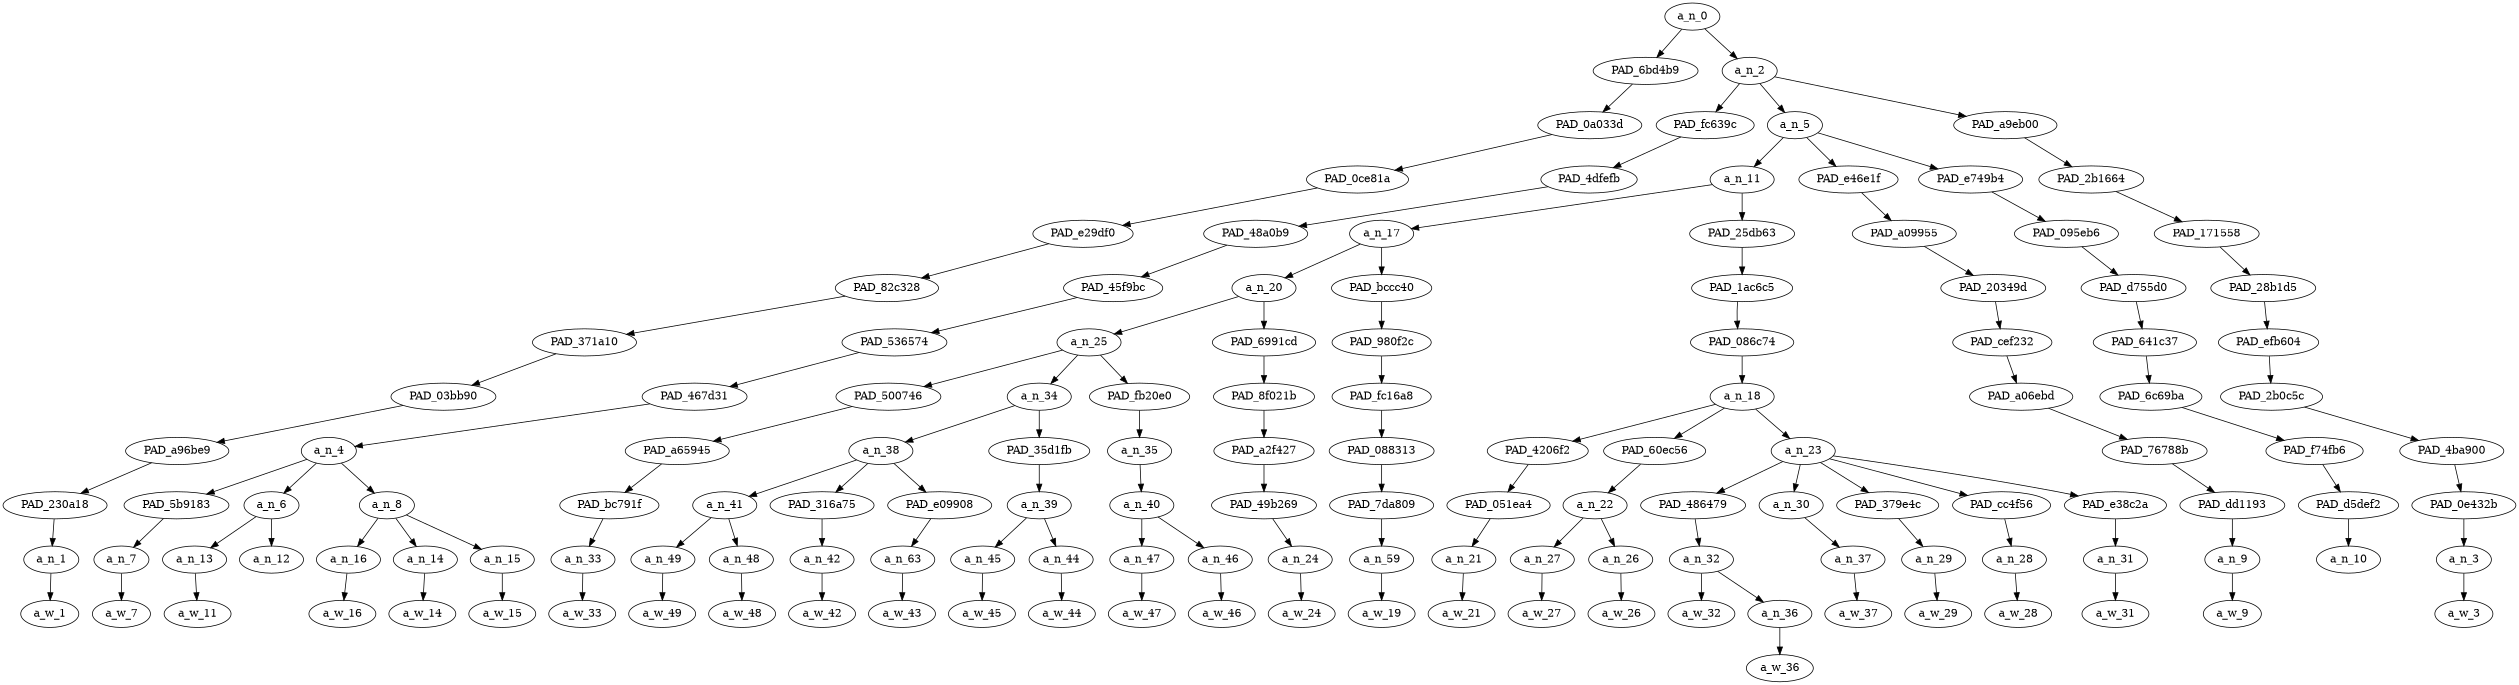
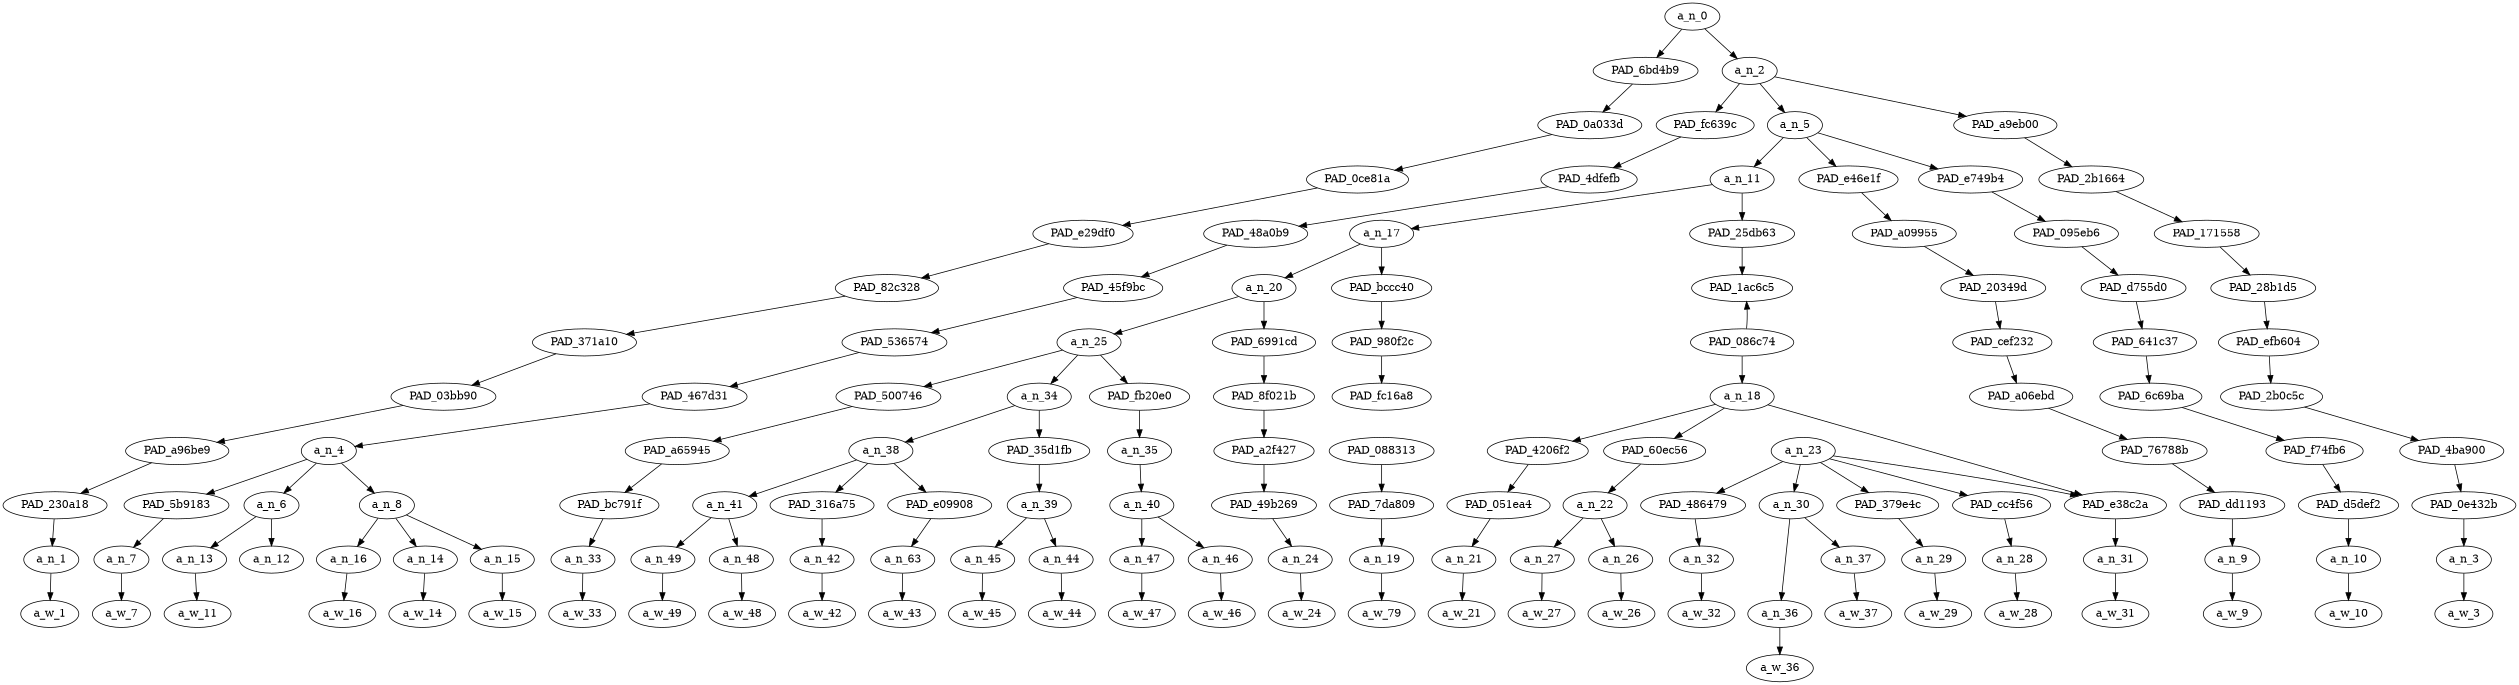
  strict digraph {
    node [div_dir=1 index=0 level=1 text_span="[0]" value=0.03400177]
    a_n_0 [level=11 text_span="[0, 1, 2, 3, 4, 5, 6, 7, 8, 9, 10, 11, 12, 13, 14, 15, 16, 17, 18, 19, 20, 21, 22, 23, 24, 25, 26, 27, 28, 29]" value=1.00000000]
    n2 [label=PAD_6bd4b9 level=10]
    a_n_2 [index=1 level=10 text_span="[1, 2, 3, 4, 5, 6, 7, 8, 9, 10, 11, 12, 13, 14, 15, 16, 17, 18, 19, 20, 21, 22, 23, 24, 25, 26, 27, 28, 29]" value=0.96530875]
    PAD_0a033d [level=9]
    PAD_a9eb00 [index=1 level=9 text_span="[1]" value=0.02321942]
    PAD_fc639c [index=2 level=9 text_span="[2, 3, 4, 5, 6, 7]" value=0.25088870]
    a_n_5 [index=3 level=9 text_span="[8, 9, 10, 11, 12, 13, 14, 15, 16, 17, 18, 19, 20, 21, 22, 23, 24, 25, 26, 27, 28, 29]" value=0.69055588]
    PAD_0ce81a [level=8]
    PAD_2b1664 [index=1 level=8 text_span="[1]" value=0.02321942]
    PAD_4dfefb [index=2 level=8 text_span="[2, 3, 4, 5, 6, 7]" value=0.25088870]
    PAD_e46e1f [div_dir=-1 index=3 level=8 text_span="[8]" value=0.01615177]
    PAD_e749b4 [div_dir=-1 index=4 level=8 text_span="[9]" value=0.01407405]
    a_n_11 [index=5 level=8 text_span="[10, 11, 12, 13, 14, 15, 16, 17, 18, 19, 20, 21, 22, 23, 24, 25, 26, 27, 28, 29]" value=0.65995697]
    PAD_e29df0 [level=7]
    PAD_82c328 [level=6]
    PAD_371a10 [level=5]
    PAD_03bb90 [level=4]
    PAD_a96be9 [level=3]
    n19 [label=PAD_230a18 level=2]
    a_n_1
    a_w_1 [div_dir=0 level=0 value=you]
    PAD_171558 [index=1 level=7 text_span="[1]" value=0.02321942]
    PAD_48a0b9 [index=2 level=7 text_span="[2, 3, 4, 5, 6, 7]" value=0.25088870]
    PAD_a09955 [div_dir=-1 index=3 level=7 text_span="[8]" value=0.01615177]
    PAD_095eb6 [div_dir=-1 index=4 level=7 text_span="[9]" value=0.01407405]
    a_n_17 [index=5 level=7 text_span="[10, 11, 12, 13, 14, 15, 16, 17, 18, 19, 20]" value=0.34996170]
    PAD_25db63 [index=6 level=7 text_span="[21, 22, 23, 24, 25, 26, 27, 28, 29]" value=0.30960454]
    PAD_28b1d5 [index=1 level=6 text_span="[1]" value=0.02321942]
    PAD_efb604 [index=1 level=5 text_span="[1]" value=0.02321942]
    PAD_2b0c5c [index=1 level=4 text_span="[1]" value=0.02321942]
    PAD_4ba900 [index=1 level=3 text_span="[1]" value=0.02321942]
    PAD_0e432b [index=1 level=2 text_span="[1]" value=0.02321942]
    a_n_3 [index=1 text_span="[1]" value=0.02321942]
    a_w_3 [div_dir=0 index=1 level=0 text_span="[1]" value=mean]
    PAD_45f9bc [index=2 level=6 text_span="[2, 3, 4, 5, 6, 7]" value=0.25088870]
    PAD_536574 [index=2 level=5 text_span="[2, 3, 4, 5, 6, 7]" value=0.25088870]
    PAD_467d31 [index=2 level=4 text_span="[2, 3, 4, 5, 6, 7]" value=0.25088870]
    a_n_4 [index=2 level=3 text_span="[2, 3, 4, 5, 6, 7]" value=0.25088870]
    PAD_5b9183 [index=3 level=2 text_span="[4]" value=0.01996463]
    a_n_6 [index=2 level=2 text_span="[2, 3]" value=0.08654991]
    a_n_8 [index=4 level=2 text_span="[5, 6, 7]" value=0.14371958]
    a_n_7 [index=4 text_span="[4]" value=0.01996463]
    a_n_12 [index=2 text_span="[2]" value=0.02352935]
    a_n_13 [index=3 text_span="[3]" value=0.06267150]
    a_n_14 [index=5 text_span="[5]" value=0.02128108]
    a_n_15 [index=6 text_span="[6]" value=0.04042453]
    a_n_16 [index=7 text_span="[7]" value=0.08147322]
    a_w_7 [div_dir=0 index=4 level=0 text_span="[4]" value=and]
    n49 [div_dir=0 index=3 label=a_w_11 level=0 text_span="[3]" value=rapes]
    a_w_14 [div_dir=0 index=5 level=0 text_span="[5]" value=more1]
    a_w_15 [div_dir=0 index=6 level=0 text_span="[6]" value=sand]
    a_w_16 [div_dir=0 index=7 level=0 text_span="[7]" value=niggers]
    PAD_20349d [div_dir=-1 index=3 level=6 text_span="[8]" value=0.01615177]
    PAD_d755d0 [div_dir=-1 index=4 level=6 text_span="[9]" value=0.01407405]
    PAD_bccc40 [index=5 level=6 text_span="[10]" value=0.01680312]
    a_n_20 [index=6 level=6 text_span="[11, 12, 13, 14, 15, 16, 17, 18, 19, 20]" value=0.33292262]
    PAD_1ac6c5 [index=7 level=6 text_span="[21, 22, 23, 24, 25, 26, 27, 28, 29]" value=0.30960454]
    PAD_cef232 [div_dir=-1 index=3 level=5 text_span="[8]" value=0.01615177]
    PAD_a06ebd [div_dir=-1 index=3 level=4 text_span="[8]" value=0.01615177]
    PAD_76788b [div_dir=-1 index=3 level=3 text_span="[8]" value=0.01615177]
    PAD_dd1193 [div_dir=-1 index=5 level=2 text_span="[8]" value=0.01615177]
    a_n_9 [div_dir=-1 index=8 text_span="[8]" value=0.01615177]
    a_w_9 [div_dir=0 index=8 level=0 text_span="[8]" value=because]
    PAD_641c37 [div_dir=-1 index=4 level=5 text_span="[9]" value=0.01407405]
    PAD_6c69ba [div_dir=-1 index=4 level=4 text_span="[9]" value=0.01407405]
    PAD_f74fb6 [div_dir=-1 index=4 level=3 text_span="[9]" value=0.01407405]
    PAD_d5def2 [div_dir=-1 index=6 level=2 text_span="[9]" value=0.01407405]
    a_n_10 [div_dir=-1 index=9 text_span="[9]" value=0.01407405]
+   a_w_10 [div_dir=0 index=9 level=0 text_span="[9]" value=that]
    PAD_980f2c [index=5 level=5 text_span="[10]" value=0.01680312]
    PAD_6991cd [index=6 level=5 text_span="[11]" value=0.01696484]
    a_n_25 [index=7 level=5 text_span="[12, 13, 14, 15, 16, 17, 18, 19, 20]" value=0.31573812]
    PAD_086c74 [index=8 level=5 text_span="[21, 22, 23, 24, 25, 26, 27, 28, 29]" value=0.30960454]
    PAD_fc16a8 [index=5 level=4 text_span="[10]" value=0.01680312]
    PAD_8f021b [index=6 level=4 text_span="[11]" value=0.01696484]
    PAD_500746 [index=7 level=4 text_span="[12]" value=0.01721602]
    a_n_34 [index=8 level=4 text_span="[13, 14, 15, 16, 17, 18]" value=0.22911628]
    PAD_fb20e0 [index=9 level=4 text_span="[19, 20]" value=0.06920238]
    PAD_088313 [index=5 level=3 text_span="[10]" value=0.01680312]
    PAD_7da809 [index=7 level=2 text_span="[10]" value=0.01680312]
-   a_n_19 [index=10 text_span="[10]" value=0.01680312 label=a_n_59]
-   a_w_19 [div_dir=0 index=10 level=0 text_span="[10]" value=what]
+   a_n_19 [index=10 text_span="[10]" value=0.01680312]
+   a_w_19 [div_dir=0 index=10 level=0 text_span="[10]" value=what label=a_w_79]
    PAD_a2f427 [index=6 level=3 text_span="[11]" value=0.01696484]
    PAD_a65945 [index=7 level=3 text_span="[12]" value=0.01721602]
    a_n_38 [index=8 level=3 text_span="[13, 14, 15, 16]" value=0.17239851]
    PAD_35d1fb [index=9 level=3 text_span="[17, 18]" value=0.05655213]
    a_n_35 [index=10 level=3 text_span="[19, 20]" value=0.06920238]
    PAD_49b269 [index=8 level=2 text_span="[11]" value=0.01696484]
    a_n_24 [index=11 text_span="[11]" value=0.01696484]
    a_w_24 [div_dir=0 index=11 level=0 text_span="[11]" value=you1]
    PAD_bc791f [index=9 level=2 text_span="[12]" value=0.01721602]
    PAD_316a75 [index=11 level=2 text_span="[15]" value=0.02770773]
    PAD_e09908 [index=12 level=2 text_span="[16]" value=0.07740135]
    a_n_41 [div_dir=-1 index=10 level=2 text_span="[13, 14]" value=0.06711920]
    a_n_39 [index=13 level=2 text_span="[17, 18]" value=0.05655213]
    a_n_40 [index=14 level=2 text_span="[19, 20]" value=0.06912965]
    a_n_33 [index=12 text_span="[12]" value=0.01721602]
    a_w_33 [div_dir=0 index=12 level=0 text_span="[12]" value=want]
    a_n_42 [index=15 text_span="[15]" value=0.02770773]
    n100 [index=16 label=a_n_63 text_span="[16]" value=0.07740135]
    a_n_48 [div_dir=-1 index=13 text_span="[13]" value=0.04889947]
    a_n_49 [index=14 text_span="[14]" value=0.01819410]
    a_n_44 [div_dir=-1 index=17 text_span="[17]" value=0.01909009]
    a_n_45 [index=18 text_span="[18]" value=0.03742312]
    a_w_42 [div_dir=0 index=15 level=0 text_span="[15]" value=curry]
    a_w_43 [div_dir=0 index=16 level=0 text_span="[16]" value=niggers1]
    a_w_48 [div_dir=0 index=13 level=0 text_span="[13]" value=sjw]
    a_w_49 [div_dir=0 index=14 level=0 text_span="[14]" value=more2]
    a_w_44 [div_dir=0 index=17 level=0 text_span="[17]" value=getting]
    a_w_45 [div_dir=0 index=18 level=0 text_span="[18]" value=gibs]
    a_n_46 [index=19 text_span="[19]" value=0.02636478]
    a_n_47 [div_dir=-1 index=20 text_span="[20]" value=0.04269214]
    a_w_46 [div_dir=0 index=19 level=0 text_span="[19]" value=killing]
    a_w_47 [div_dir=0 index=20 level=0 text_span="[20]" value=whitey]
    a_n_18 [index=10 level=4 text_span="[21, 22, 23, 24, 25, 26, 27, 28, 29]" value=0.30960454]
    PAD_4206f2 [index=11 level=3 text_span="[21]" value=0.02620527]
    PAD_60ec56 [index=12 level=3 text_span="[22, 23]" value=0.11741499]
    a_n_23 [index=13 level=3 text_span="[24, 25, 26, 27, 28, 29]" value=0.16564901]
    PAD_051ea4 [index=15 level=2 text_span="[21]" value=0.02620527]
    a_n_22 [index=16 level=2 text_span="[22, 23]" value=0.11741499]
    PAD_cc4f56 [index=17 level=2 text_span="[24]" value=0.02177601]
    PAD_379e4c [index=18 level=2 text_span="[25]" value=0.02487613]
    PAD_e38c2a [index=20 level=2 text_span="[28]" value=0.02580491]
    PAD_486479 [index=21 level=2 text_span="[29]" value=0.04879001]
    a_n_30 [index=19 level=2 text_span="[26, 27]" value=0.04408461]
    a_n_21 [index=21 text_span="[21]" value=0.02620527]
    a_n_26 [index=22 text_span="[22]" value=0.09106442]
    a_n_27 [index=23 text_span="[23]" value=0.02625313]
    a_n_28 [index=24 text_span="[24]" value=0.02177601]
    a_n_29 [index=25 text_span="[25]" value=0.02487613]
    a_n_31 [index=28 text_span="[28]" value=0.02580491]
    a_n_32 [index=29 text_span="[29]" value=0.04879001]
    a_n_36 [index=26 text_span="[26]" value=0.02229903]
    a_n_37 [index=27 text_span="[27]" value=0.02164089]
    a_w_21 [div_dir=0 index=21 level=0 text_span="[21]" value=look]
    a_w_26 [div_dir=0 index=22 level=0 text_span="[22]" value=at]
    a_w_27 [div_dir=0 index=23 level=0 text_span="[23]" value=you2]
    a_w_28 [div_dir=0 index=24 level=0 text_span="[24]" value=you3]
    a_w_29 [div_dir=0 index=25 level=0 text_span="[25]" value=dirty]
    a_w_31 [div_dir=0 index=28 level=0 text_span="[28]" value=curry1]
    a_w_32 [div_dir=0 index=29 level=0 text_span="[29]" value=nigger]
    a_w_36 [div_dir=0 index=26 level=0 text_span="[26]" value=race]
    a_w_37 [div_dir=0 index=27 level=0 text_span="[27]" value=traitor]
    a_n_0 -> n2
    a_n_0 -> a_n_2
    n2 -> PAD_0a033d
    a_n_2 -> PAD_a9eb00
    a_n_2 -> PAD_fc639c
    a_n_2 -> a_n_5
    PAD_0a033d -> PAD_0ce81a
    PAD_a9eb00 -> PAD_2b1664
    PAD_fc639c -> PAD_4dfefb
    a_n_5 -> PAD_e46e1f
    a_n_5 -> PAD_e749b4
    a_n_5 -> a_n_11
    PAD_0ce81a -> PAD_e29df0
    PAD_2b1664 -> PAD_171558
    PAD_4dfefb -> PAD_48a0b9
    PAD_e46e1f -> PAD_a09955
    PAD_e749b4 -> PAD_095eb6
    a_n_11 -> a_n_17
    a_n_11 -> PAD_25db63
    PAD_e29df0 -> PAD_82c328
    PAD_82c328 -> PAD_371a10
    PAD_371a10 -> PAD_03bb90
    PAD_03bb90 -> PAD_a96be9
    PAD_a96be9 -> n19
    n19 -> a_n_1
    a_n_1 -> a_w_1
    PAD_171558 -> PAD_28b1d5
    PAD_48a0b9 -> PAD_45f9bc
    PAD_a09955 -> PAD_20349d
    PAD_095eb6 -> PAD_d755d0
    a_n_17 -> PAD_bccc40
    a_n_17 -> a_n_20
    PAD_25db63 -> PAD_1ac6c5
    PAD_28b1d5 -> PAD_efb604
    PAD_efb604 -> PAD_2b0c5c
    PAD_2b0c5c -> PAD_4ba900
    PAD_4ba900 -> PAD_0e432b
    PAD_0e432b -> a_n_3
    a_n_3 -> a_w_3
    PAD_45f9bc -> PAD_536574
    PAD_536574 -> PAD_467d31
    PAD_467d31 -> a_n_4
    a_n_4 -> PAD_5b9183
    a_n_4 -> a_n_6
    a_n_4 -> a_n_8
    PAD_5b9183 -> a_n_7
    a_n_6 -> a_n_12
    a_n_6 -> a_n_13
    a_n_8 -> a_n_14
    a_n_8 -> a_n_15
    a_n_8 -> a_n_16
    a_n_7 -> a_w_7
    a_n_13 -> n49
    a_n_14 -> a_w_14
    a_n_15 -> a_w_15
    a_n_16 -> a_w_16
    PAD_20349d -> PAD_cef232
    PAD_d755d0 -> PAD_641c37
    PAD_bccc40 -> PAD_980f2c
    a_n_20 -> PAD_6991cd
    a_n_20 -> a_n_25
-   PAD_1ac6c5 -> PAD_086c74
+   PAD_086c74 -> PAD_1ac6c5
    PAD_cef232 -> PAD_a06ebd
    PAD_a06ebd -> PAD_76788b
    PAD_76788b -> PAD_dd1193
    PAD_dd1193 -> a_n_9
    a_n_9 -> a_w_9
    PAD_641c37 -> PAD_6c69ba
    PAD_6c69ba -> PAD_f74fb6
    PAD_f74fb6 -> PAD_d5def2
    PAD_d5def2 -> a_n_10
+   a_n_10 -> a_w_10
    PAD_980f2c -> PAD_fc16a8
    PAD_6991cd -> PAD_8f021b
    a_n_25 -> PAD_500746
    a_n_25 -> a_n_34
    a_n_25 -> PAD_fb20e0
    PAD_086c74 -> a_n_18
-   PAD_fc16a8 -> PAD_088313
    PAD_8f021b -> PAD_a2f427
    PAD_500746 -> PAD_a65945
    a_n_34 -> a_n_38
    a_n_34 -> PAD_35d1fb
    PAD_fb20e0 -> a_n_35
    PAD_088313 -> PAD_7da809
    PAD_7da809 -> a_n_19
    a_n_19 -> a_w_19
    PAD_a2f427 -> PAD_49b269
    PAD_a65945 -> PAD_bc791f
    a_n_38 -> PAD_316a75
    a_n_38 -> PAD_e09908
    a_n_38 -> a_n_41
    PAD_35d1fb -> a_n_39
    a_n_35 -> a_n_40
    PAD_49b269 -> a_n_24
    a_n_24 -> a_w_24
    PAD_bc791f -> a_n_33
    PAD_316a75 -> a_n_42
    PAD_e09908 -> n100
    a_n_41 -> a_n_48
    a_n_41 -> a_n_49
    a_n_39 -> a_n_44
    a_n_39 -> a_n_45
    a_n_40 -> a_n_46
    a_n_40 -> a_n_47
    a_n_33 -> a_w_33
    a_n_42 -> a_w_42
    n100 -> a_w_43
    a_n_48 -> a_w_48
    a_n_49 -> a_w_49
    a_n_44 -> a_w_44
    a_n_45 -> a_w_45
    a_n_46 -> a_w_46
    a_n_47 -> a_w_47
    a_n_18 -> PAD_4206f2
    a_n_18 -> PAD_60ec56
-   a_n_18 -> a_n_23
+   a_n_18 -> PAD_e38c2a
    PAD_4206f2 -> PAD_051ea4
    PAD_60ec56 -> a_n_22
    a_n_23 -> PAD_cc4f56
    a_n_23 -> PAD_379e4c
    a_n_23 -> PAD_e38c2a
    a_n_23 -> PAD_486479
    a_n_23 -> a_n_30
    PAD_051ea4 -> a_n_21
    a_n_22 -> a_n_26
    a_n_22 -> a_n_27
    PAD_cc4f56 -> a_n_28
    PAD_379e4c -> a_n_29
    PAD_e38c2a -> a_n_31
    PAD_486479 -> a_n_32
-   a_n_32 -> a_n_36
+   a_n_30 -> a_n_36
    a_n_30 -> a_n_37
    a_n_21 -> a_w_21
    a_n_26 -> a_w_26
    a_n_27 -> a_w_27
    a_n_28 -> a_w_28
    a_n_29 -> a_w_29
    a_n_31 -> a_w_31
    a_n_32 -> a_w_32
    a_n_36 -> a_w_36
    a_n_37 -> a_w_37
  }
